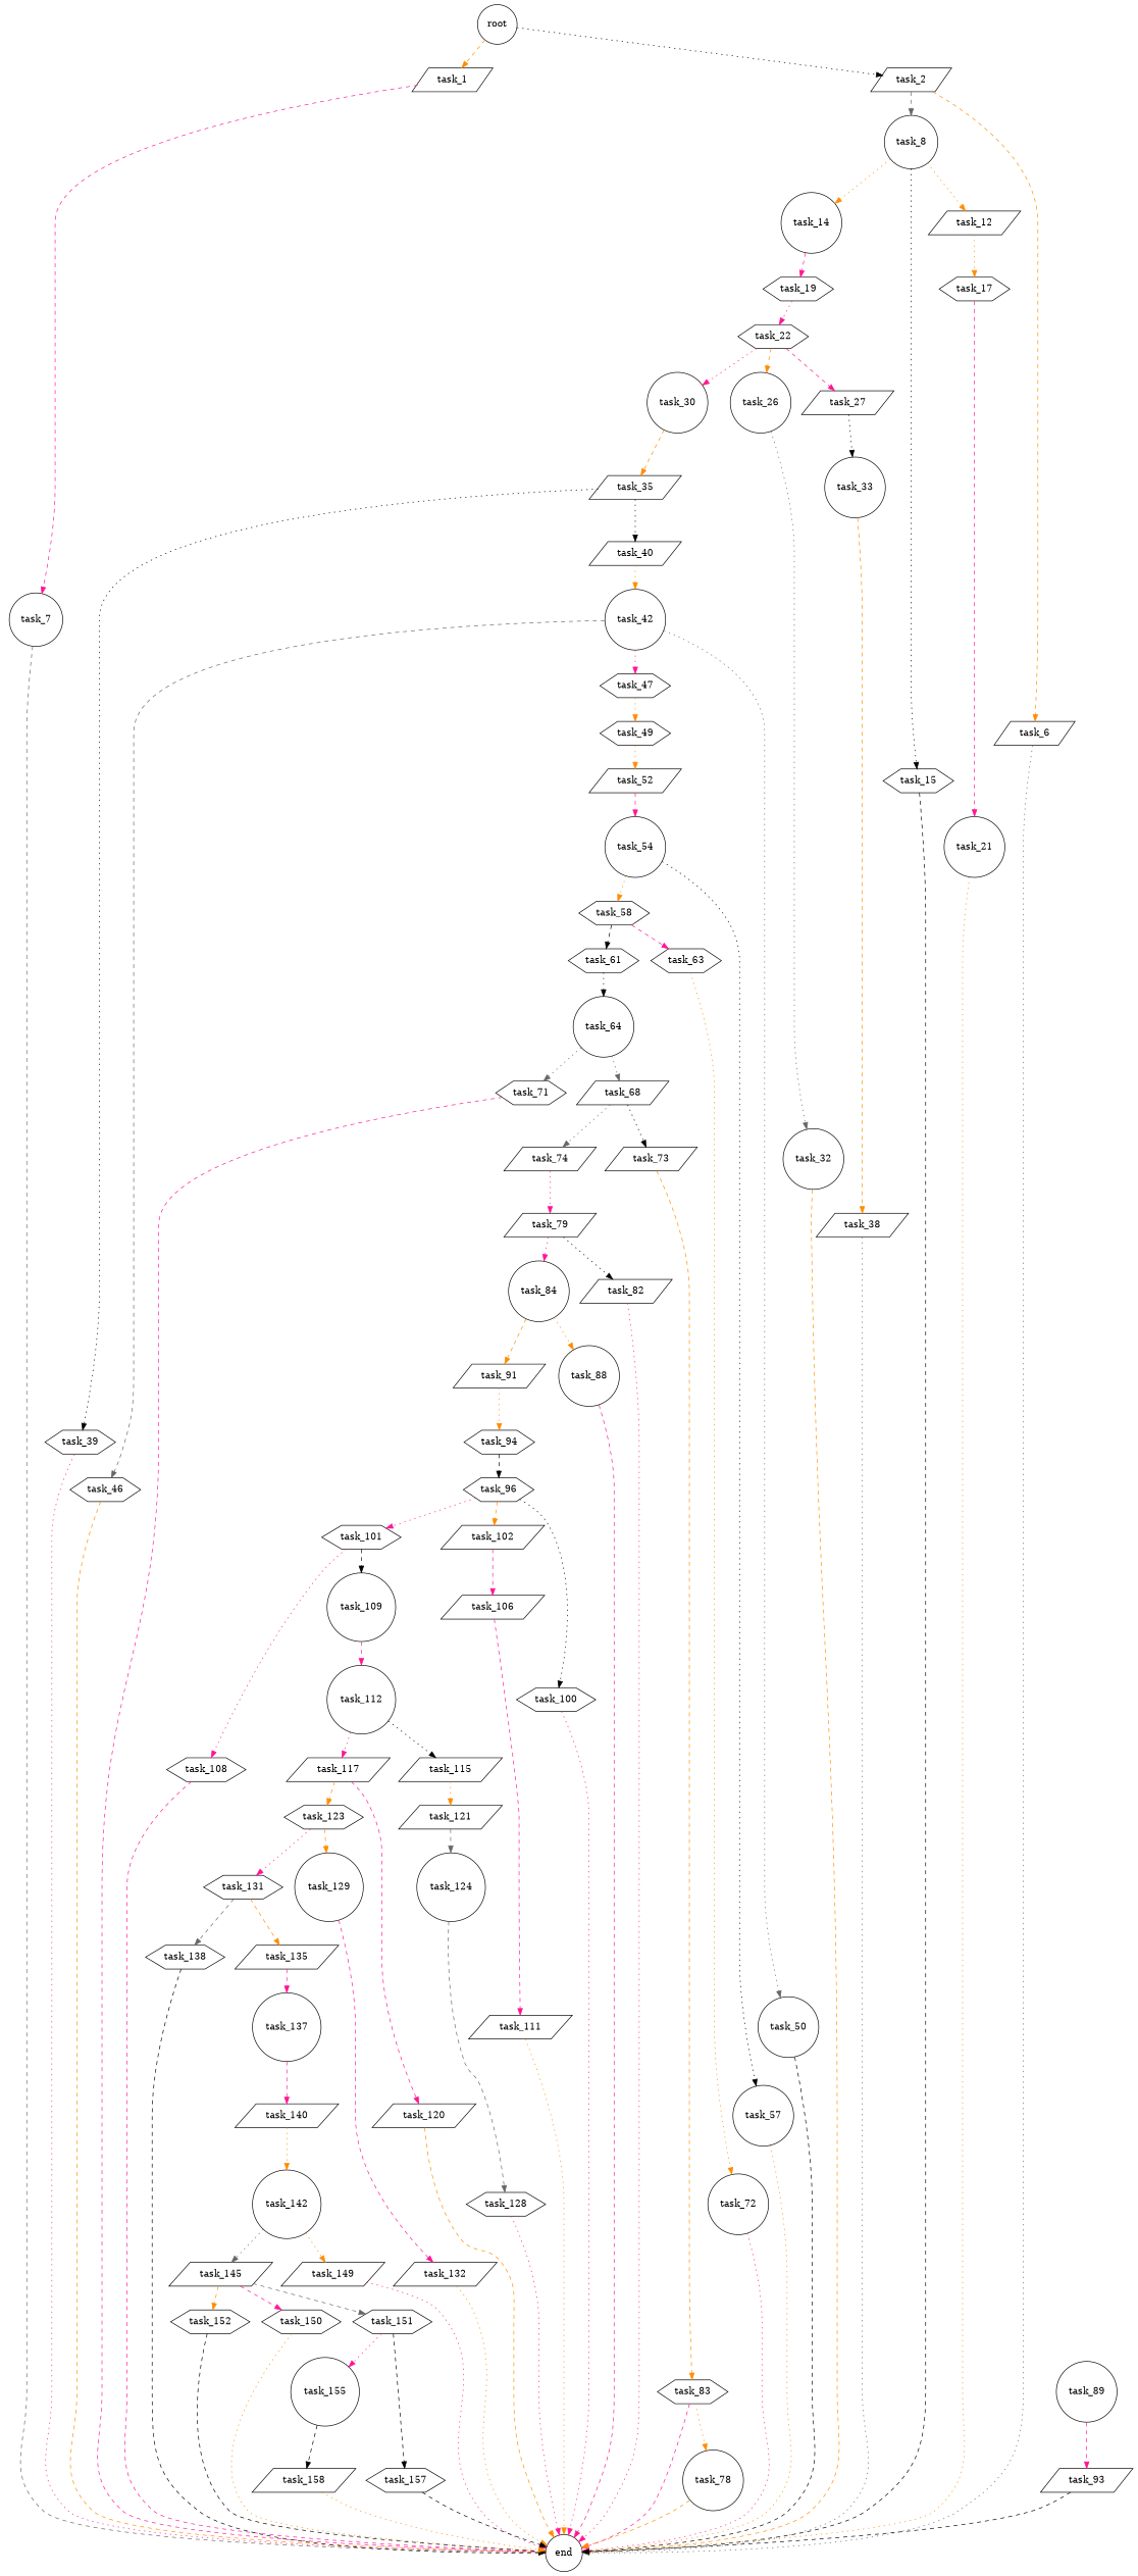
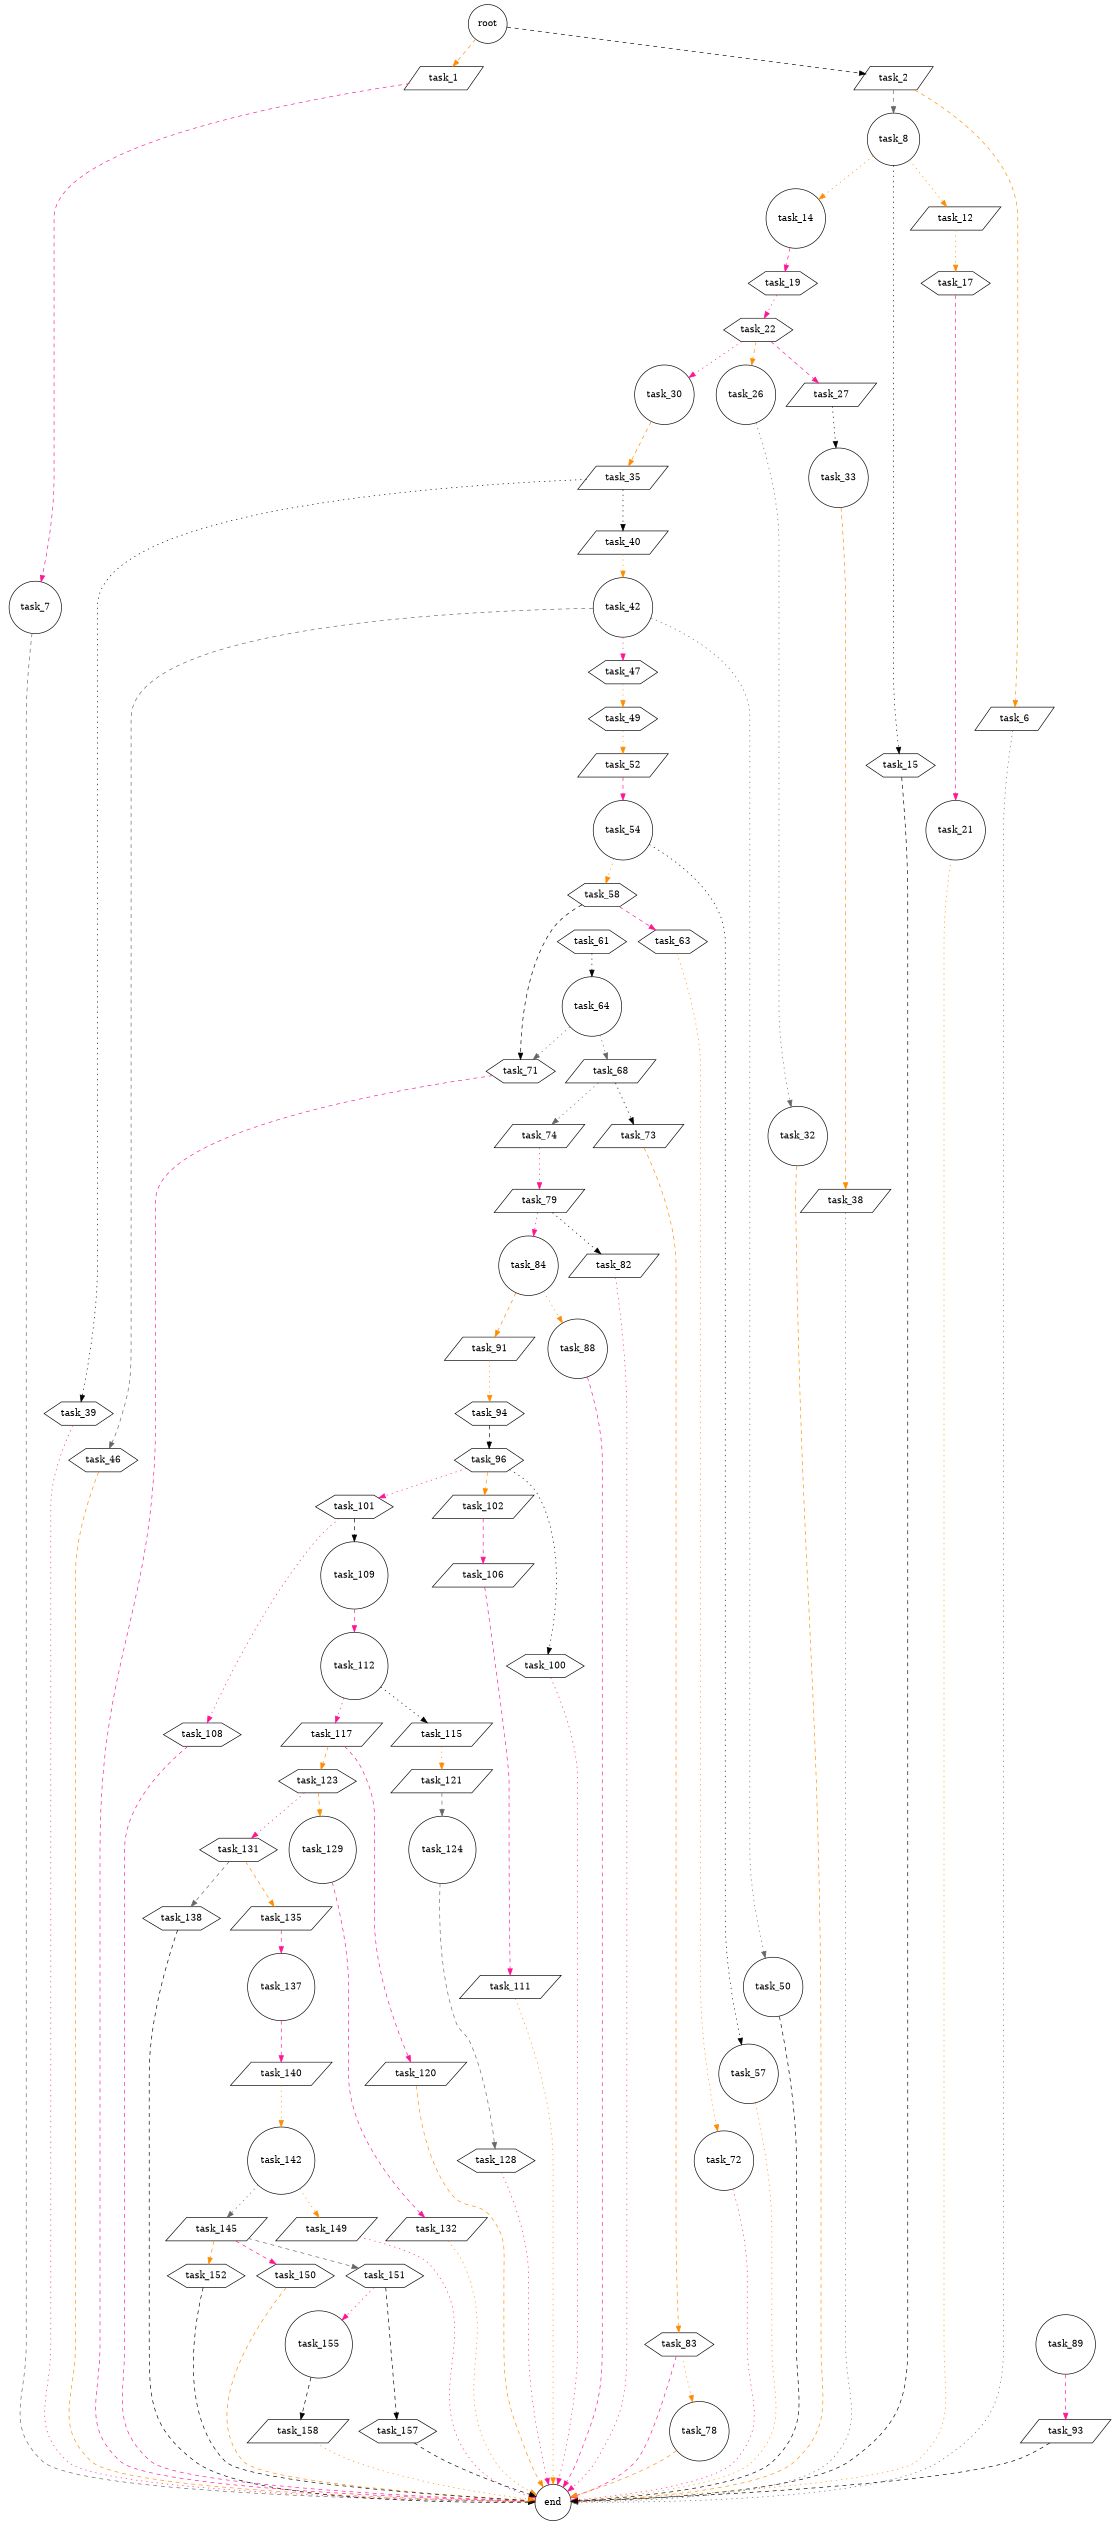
  digraph {
    node [shape=parallelogram]
    edge [color=darkorange style=dashed]
    root [shape=circle]
    task_1
    task_2
    task_7 [shape=circle]
    task_6
    task_8 [shape=circle]
    end [shape=circle]
    task_12
    task_14 [shape=circle]
    task_15 [shape=hexagon]
    task_17 [shape=hexagon]
    task_19 [shape=hexagon]
    task_21 [shape=circle]
    task_22 [shape=hexagon]
    task_26 [shape=circle]
    task_27
    task_30 [shape=circle]
    task_32 [shape=circle]
    task_33 [shape=circle]
    task_35
    task_38
    task_39 [shape=hexagon]
    task_40
    task_42 [shape=circle]
    task_46 [shape=hexagon]
    task_47 [shape=hexagon]
    task_50 [shape=circle]
    task_49 [shape=hexagon]
    task_52
    task_54 [shape=circle]
    task_57 [shape=circle]
    task_58 [shape=hexagon]
    task_61 [shape=hexagon]
    task_63 [shape=hexagon]
    task_64 [shape=circle]
    task_72 [shape=circle]
    task_68
    task_71 [shape=hexagon]
    task_73
    task_74
    task_83 [shape=hexagon]
    task_79
    task_78 [shape=circle]
    task_82
    task_84 [shape=circle]
    task_88 [shape=circle]
    task_91
    task_89 [shape=circle]
    task_93
    task_94 [shape=hexagon]
    task_96 [shape=hexagon]
    task_100 [shape=hexagon]
    task_101 [shape=hexagon]
    task_102
    task_108 [shape=hexagon]
    task_109 [shape=circle]
    task_106
    task_112 [shape=circle]
    task_111
    task_115
    task_117
    task_121
    task_120
    task_123 [shape=hexagon]
    task_124 [shape=circle]
    task_129 [shape=circle]
    task_131 [shape=hexagon]
    task_128 [shape=hexagon]
    task_132
    task_135
    task_138 [shape=hexagon]
    task_137 [shape=circle]
    task_140
    task_142 [shape=circle]
    task_145
    task_149
    task_150 [shape=hexagon]
    task_151 [shape=hexagon]
    task_152 [shape=hexagon]
    task_155 [shape=circle]
    task_157 [shape=hexagon]
    task_158
    root -> task_1
-   root -> task_2 [color=black style=dotted]
+   root -> task_2 [color=black]
    task_1 -> task_7 [color=deeppink]
    task_2 -> task_6
    task_2 -> task_8 [color=gray40]
    task_7 -> end [color=gray40]
    task_6 -> end [color=gray40 style=dotted]
    task_8 -> task_12 [style=dotted]
    task_8 -> task_14 [style=dotted]
    task_8 -> task_15 [color=black style=dotted]
    task_12 -> task_17 [style=dotted]
    task_14 -> task_19 [color=deeppink]
    task_15 -> end [color=black]
    task_17 -> task_21 [color=deeppink]
    task_19 -> task_22 [color=deeppink style=dotted]
    task_21 -> end [style=dotted]
    task_22 -> task_26
    task_22 -> task_27 [color=deeppink]
    task_22 -> task_30 [color=deeppink style=dotted]
    task_26 -> task_32 [color=gray40 style=dotted]
    task_27 -> task_33 [color=black style=dotted]
    task_30 -> task_35
    task_32 -> end
    task_33 -> task_38
    task_35 -> task_39 [color=black style=dotted]
    task_35 -> task_40 [color=black style=dotted]
    task_38 -> end [color=gray40 style=dotted]
    task_39 -> end [color=deeppink style=dotted]
    task_40 -> task_42 [style=dotted]
    task_42 -> task_46 [color=gray40]
    task_42 -> task_47 [color=deeppink style=dotted]
    task_42 -> task_50 [color=gray40 style=dotted]
    task_46 -> end
    task_47 -> task_49 [style=dotted]
    task_50 -> end [color=black]
    task_49 -> task_52 [style=dotted]
    task_52 -> task_54 [color=deeppink]
    task_54 -> task_57 [color=black style=dotted]
    task_54 -> task_58 [style=dotted]
    task_57 -> end [style=dotted]
-   task_58 -> task_61 [color=black]
+   task_58 -> task_71 [color=black]
    task_58 -> task_63 [color=deeppink]
    task_61 -> task_64 [color=black style=dotted]
    task_63 -> task_72 [style=dotted]
    task_64 -> task_68 [color=gray40 style=dotted]
    task_64 -> task_71 [color=gray40 style=dotted]
    task_72 -> end [color=deeppink style=dotted]
    task_68 -> task_73 [color=black style=dotted]
    task_68 -> task_74 [color=gray40 style=dotted]
    task_71 -> end [color=deeppink]
    task_73 -> task_83
    task_74 -> task_79 [color=deeppink style=dotted]
    task_83 -> end [color=deeppink]
    task_83 -> task_78 [style=dotted]
    task_79 -> task_82 [color=black style=dotted]
    task_79 -> task_84 [color=deeppink style=dotted]
    task_78 -> end
    task_82 -> end [color=deeppink style=dotted]
    task_84 -> task_88 [style=dotted]
    task_84 -> task_91
    task_88 -> end [color=deeppink]
    task_91 -> task_94 [style=dotted]
    task_89 -> task_93 [color=deeppink]
    task_93 -> end [color=black]
    task_94 -> task_96 [color=black]
    task_96 -> task_100 [color=black style=dotted]
    task_96 -> task_101 [color=deeppink style=dotted]
    task_96 -> task_102
    task_100 -> end [color=deeppink style=dotted]
    task_101 -> task_108 [color=deeppink style=dotted]
    task_101 -> task_109 [color=black]
    task_102 -> task_106 [color=deeppink]
    task_108 -> end [color=deeppink]
    task_109 -> task_112 [color=deeppink]
    task_106 -> task_111 [color=deeppink]
    task_112 -> task_115 [color=black style=dotted]
    task_112 -> task_117 [color=deeppink style=dotted]
    task_111 -> end [style=dotted]
    task_115 -> task_121 [style=dotted]
    task_117 -> task_120 [color=deeppink]
    task_117 -> task_123
    task_121 -> task_124 [color=gray40]
    task_120 -> end
    task_123 -> task_129
    task_123 -> task_131 [color=deeppink style=dotted]
    task_124 -> task_128 [color=gray40]
    task_129 -> task_132 [color=deeppink]
    task_131 -> task_135
    task_131 -> task_138 [color=gray40]
    task_128 -> end [color=deeppink style=dotted]
    task_132 -> end [style=dotted]
    task_135 -> task_137 [color=deeppink]
    task_138 -> end [color=black]
    task_137 -> task_140 [color=deeppink]
    task_140 -> task_142 [style=dotted]
    task_142 -> task_145 [color=gray40 style=dotted]
    task_142 -> task_149 [style=dotted]
    task_145 -> task_150 [color=deeppink]
    task_145 -> task_151 [color=gray40]
    task_145 -> task_152
    task_149 -> end [color=deeppink style=dotted]
-   task_150 -> end [style=dotted]
+   task_150 -> end
    task_151 -> task_155 [color=deeppink style=dotted]
    task_151 -> task_157 [color=black]
    task_152 -> end [color=black]
    task_155 -> task_158 [color=black]
    task_157 -> end [color=black]
    task_158 -> end [style=dotted]
  }
